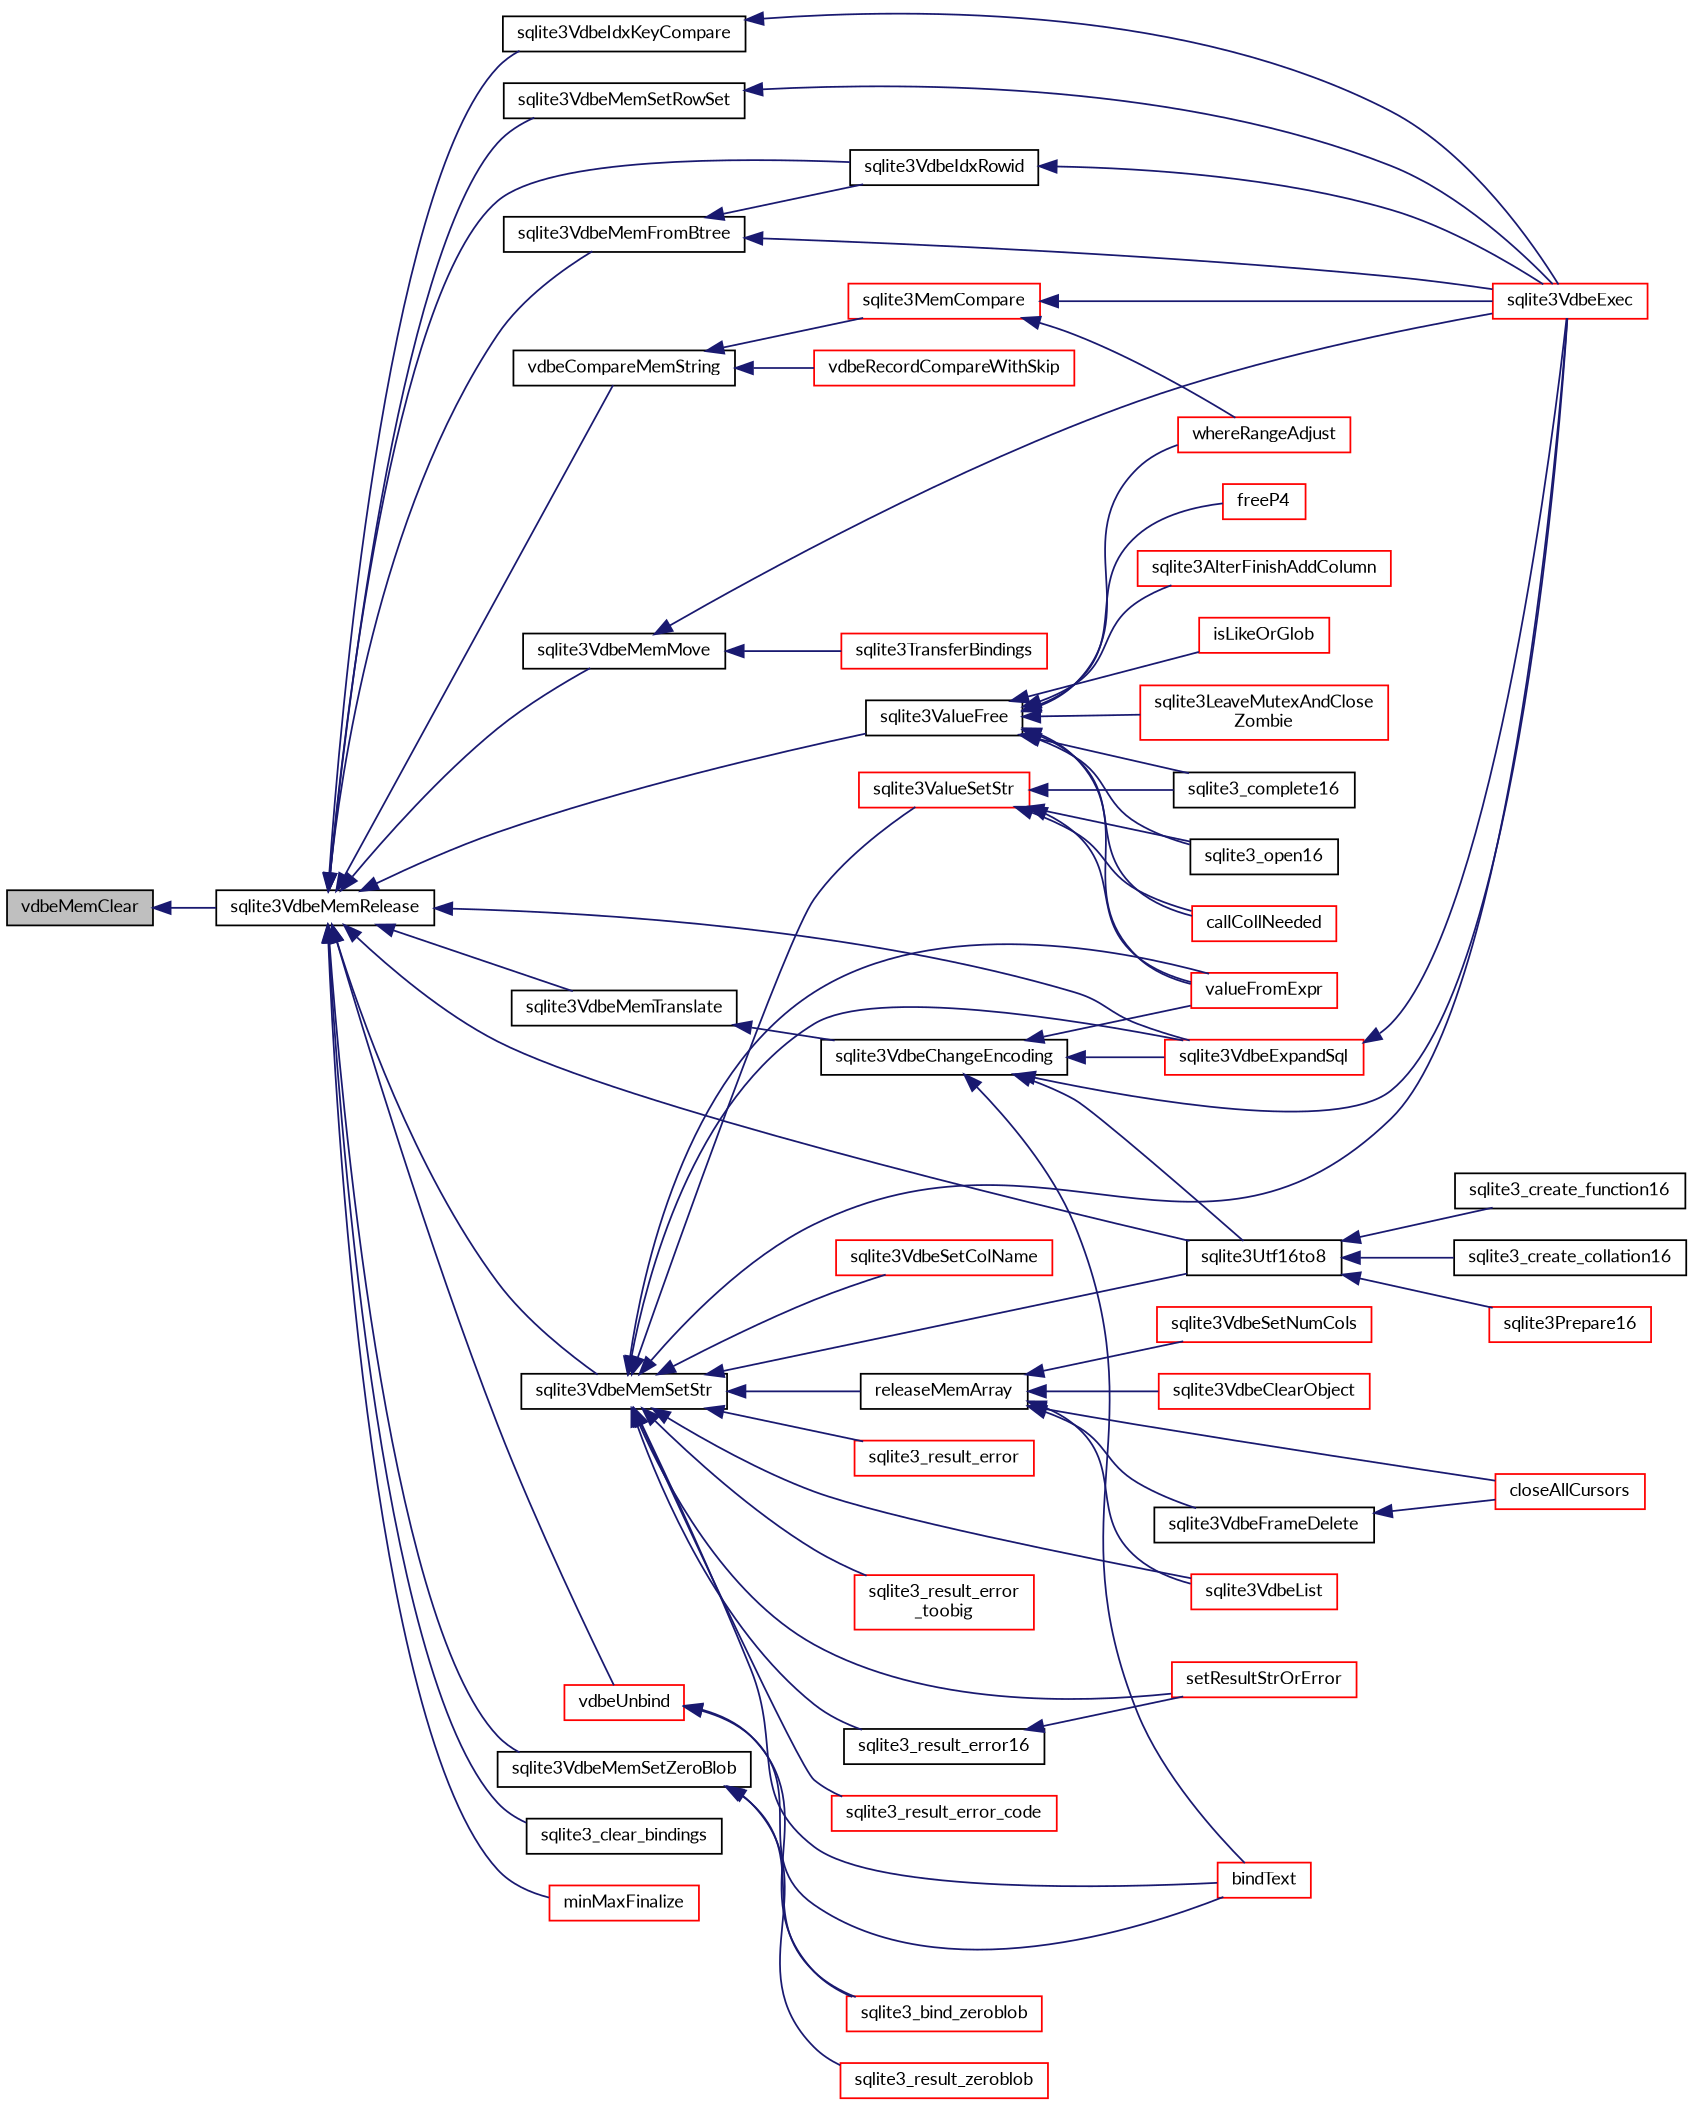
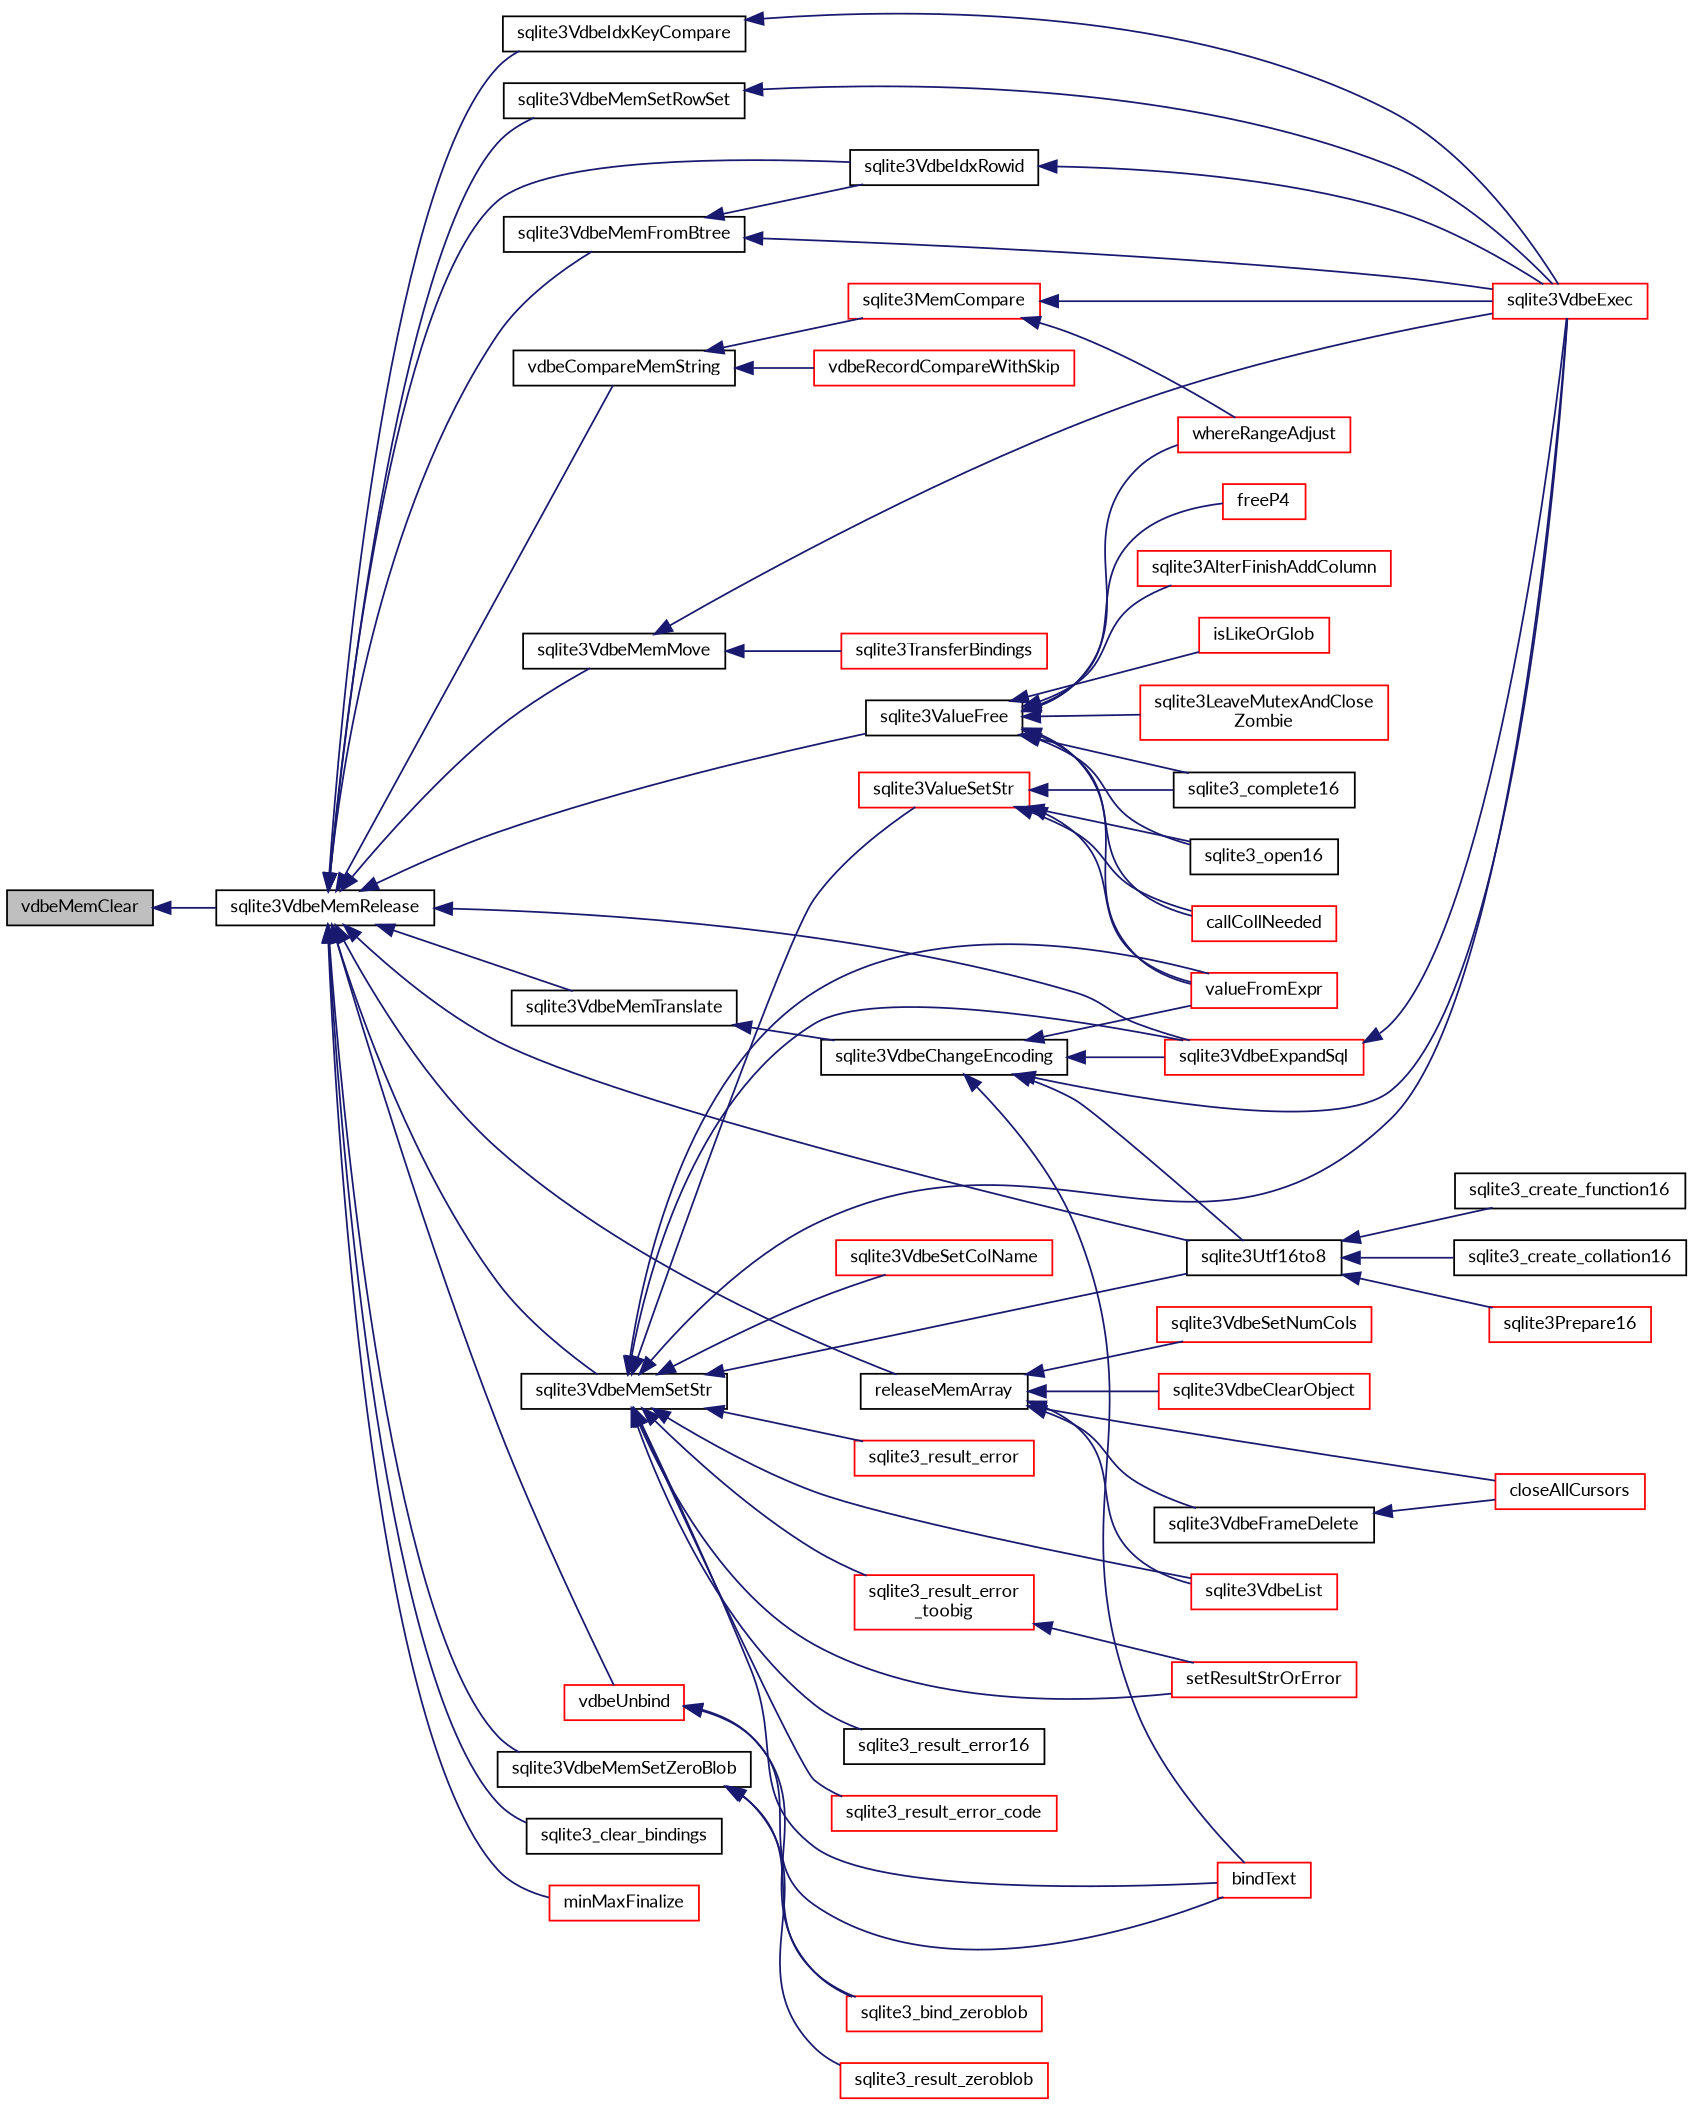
  digraph {
    fontname=Lato
    rankdir=LR
    node [color=red fillcolor=white fontname=Lato fontsize=10 shape=record style=filled]
    edge [color=midnightblue dir=back fontname=Lato fontsize=10 labelfontname=FreeSans labelfontsize=10 style=solid]
    n1 [color=black fillcolor=grey75 fontcolor=black height=0.2 label=vdbeMemClear width=0.4]
    n2 [color=black height=0.2 label=sqlite3VdbeMemRelease width=0.4]
    n3 [color=black height=0.2 label=sqlite3VdbeMemTranslate width=0.4]
    n4 [color=black height=0.2 label=sqlite3Utf16to8 width=0.4]
    n5 [height=0.2 label=sqlite3VdbeExpandSql width=0.4]
    n6 [color=black height=0.2 label=sqlite3VdbeMemSetZeroBlob width=0.4]
    n7 [color=black height=0.2 label=sqlite3VdbeMemSetRowSet width=0.4]
    n8 [color=black height=0.2 label=sqlite3VdbeMemMove width=0.4]
    n9 [color=black height=0.2 label=sqlite3VdbeMemSetStr width=0.4]
    n10 [color=black height=0.2 label=sqlite3VdbeMemFromBtree width=0.4]
    n11 [color=black height=0.2 label=sqlite3VdbeIdxRowid width=0.4]
    n12 [color=black height=0.2 label=sqlite3VdbeIdxKeyCompare width=0.4]
    n13 [color=black height=0.2 label=sqlite3ValueFree width=0.4]
    n14 [color=black height=0.2 label=releaseMemArray width=0.4]
    n15 [color=black height=0.2 label=vdbeCompareMemString width=0.4]
    n16 [color=black height=0.2 label=sqlite3_clear_bindings width=0.4]
    n17 [height=0.2 label=vdbeUnbind width=0.4]
    n18 [height=0.2 label=minMaxFinalize width=0.4]
    n19 [color=black height=0.2 label=sqlite3VdbeChangeEncoding width=0.4]
    n20 [height=0.2 label=sqlite3Prepare16 width=0.4]
    n21 [color=black height=0.2 label=sqlite3_create_function16 width=0.4]
    n22 [color=black height=0.2 label=sqlite3_create_collation16 width=0.4]
    n23 [height=0.2 label=sqlite3VdbeExec width=0.4]
    n24 [height=0.2 label=sqlite3_result_zeroblob width=0.4]
    n25 [height=0.2 label=sqlite3_bind_zeroblob width=0.4]
    n26 [height=0.2 label=sqlite3TransferBindings width=0.4]
    n27 [height=0.2 label=valueFromExpr width=0.4]
    n28 [height=0.2 label=bindText width=0.4]
    n29 [height=0.2 label=sqlite3ValueSetStr width=0.4]
    n30 [height=0.2 label=sqlite3VdbeList width=0.4]
    n31 [height=0.2 label=sqlite3VdbeSetColName width=0.4]
    n32 [height=0.2 label=setResultStrOrError width=0.4]
    n33 [height=0.2 label=sqlite3_result_error width=0.4]
    n34 [color=black height=0.2 label=sqlite3_result_error16 width=0.4]
    n35 [height=0.2 label=sqlite3_result_error_code width=0.4]
    n36 [height=0.2 label="sqlite3_result_error\l_toobig" width=0.4]
    n37 [height=0.2 label=callCollNeeded width=0.4]
    n38 [color=black height=0.2 label=sqlite3_complete16 width=0.4]
    n39 [color=black height=0.2 label=sqlite3_open16 width=0.4]
    n40 [height=0.2 label=freeP4 width=0.4]
    n41 [height=0.2 label=sqlite3AlterFinishAddColumn width=0.4]
    n42 [height=0.2 label=isLikeOrGlob width=0.4]
    n43 [height=0.2 label=whereRangeAdjust width=0.4]
    n44 [height=0.2 label="sqlite3LeaveMutexAndClose\lZombie" width=0.4]
    n45 [color=black height=0.2 label=sqlite3VdbeFrameDelete width=0.4]
    n46 [height=0.2 label=closeAllCursors width=0.4]
    n47 [height=0.2 label=sqlite3VdbeSetNumCols width=0.4]
    n48 [height=0.2 label=sqlite3VdbeClearObject width=0.4]
    n49 [height=0.2 label=sqlite3MemCompare width=0.4]
    n50 [height=0.2 label=vdbeRecordCompareWithSkip width=0.4]
    n1 -> n2
    n2 -> n3
    n2 -> n4
    n2 -> n5
    n2 -> n6
    n2 -> n7
    n2 -> n8
    n2 -> n9
    n2 -> n10
    n2 -> n11
    n2 -> n12
    n2 -> n13
-   n9 -> n14
+   n2 -> n14
    n2 -> n15
    n2 -> n16
    n2 -> n17
    n2 -> n18
    n3 -> n19
    n4 -> n20
    n4 -> n21
    n4 -> n22
    n5 -> n23
    n6 -> n24
    n6 -> n25
    n7 -> n23
    n8 -> n23
    n8 -> n26
    n9 -> n4
    n9 -> n5
    n9 -> n23
    n9 -> n27
    n9 -> n28
    n9 -> n29
    n9 -> n30
    n9 -> n31
    n9 -> n32
    n9 -> n33
    n9 -> n34
    n9 -> n35
    n9 -> n36
    n10 -> n11
    n10 -> n23
    n11 -> n23
    n12 -> n23
    n13 -> n27
    n13 -> n37
    n13 -> n38
    n13 -> n39
    n13 -> n40
    n13 -> n41
    n13 -> n42
    n13 -> n43
    n13 -> n44
    n14 -> n30
    n14 -> n45
    n14 -> n46
    n14 -> n47
    n14 -> n48
    n15 -> n49
    n15 -> n50
    n17 -> n25
    n17 -> n28
    n19 -> n4
    n19 -> n5
    n19 -> n23
    n19 -> n27
    n19 -> n28
    n29 -> n27
    n29 -> n37
    n29 -> n38
    n29 -> n39
-   n34 -> n32
+   n36 -> n32
    n45 -> n46
    n49 -> n23
    n49 -> n43
  }
